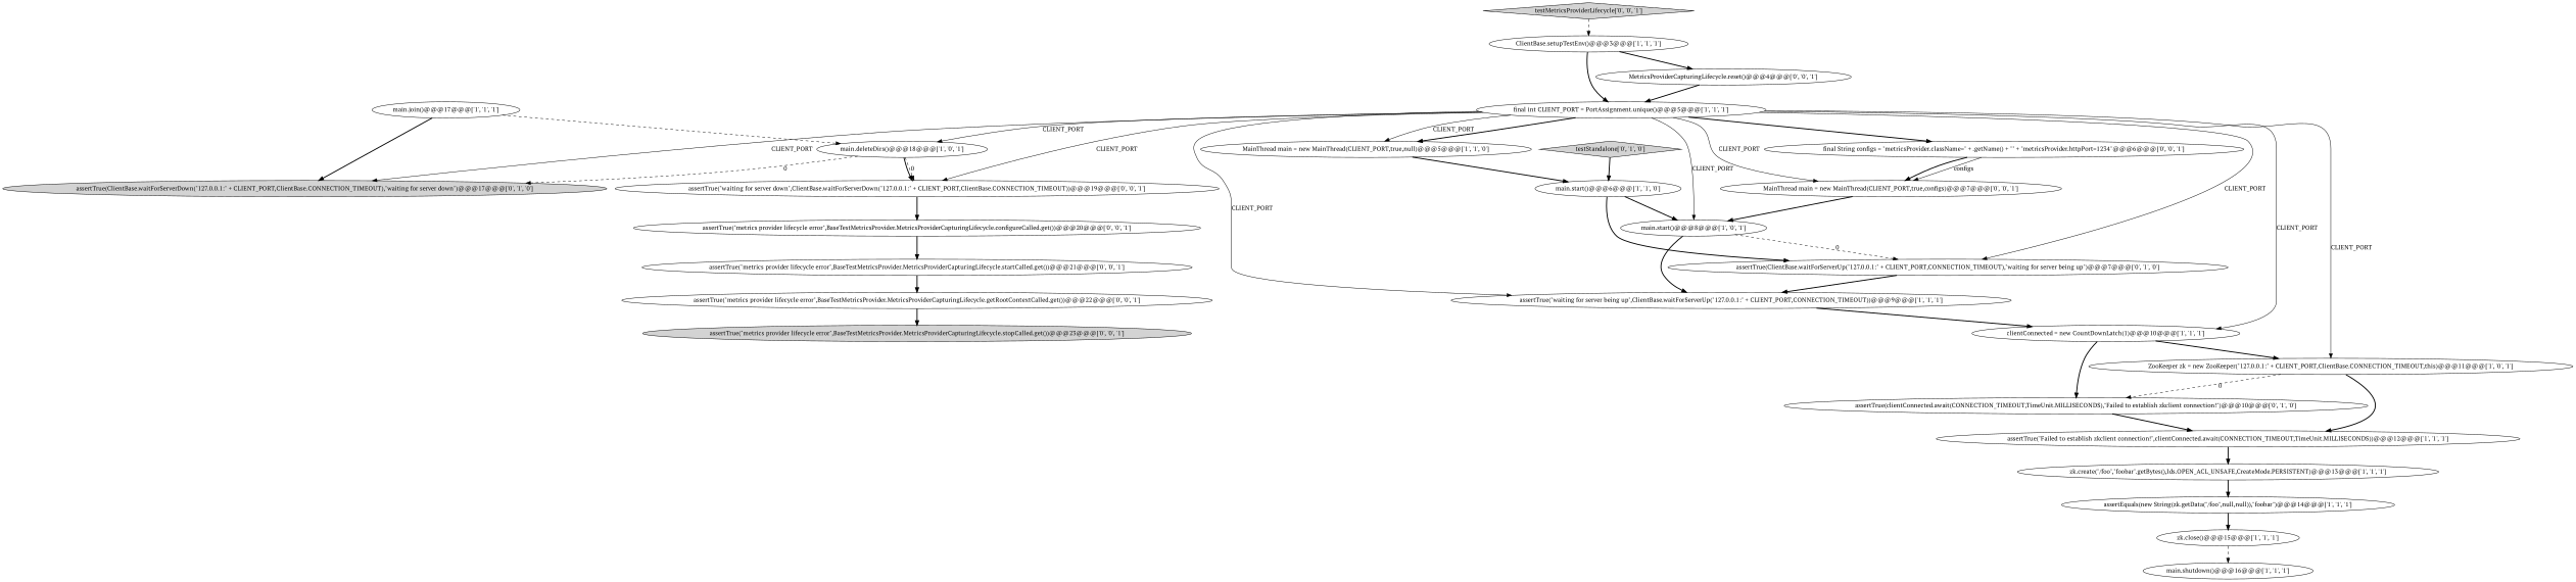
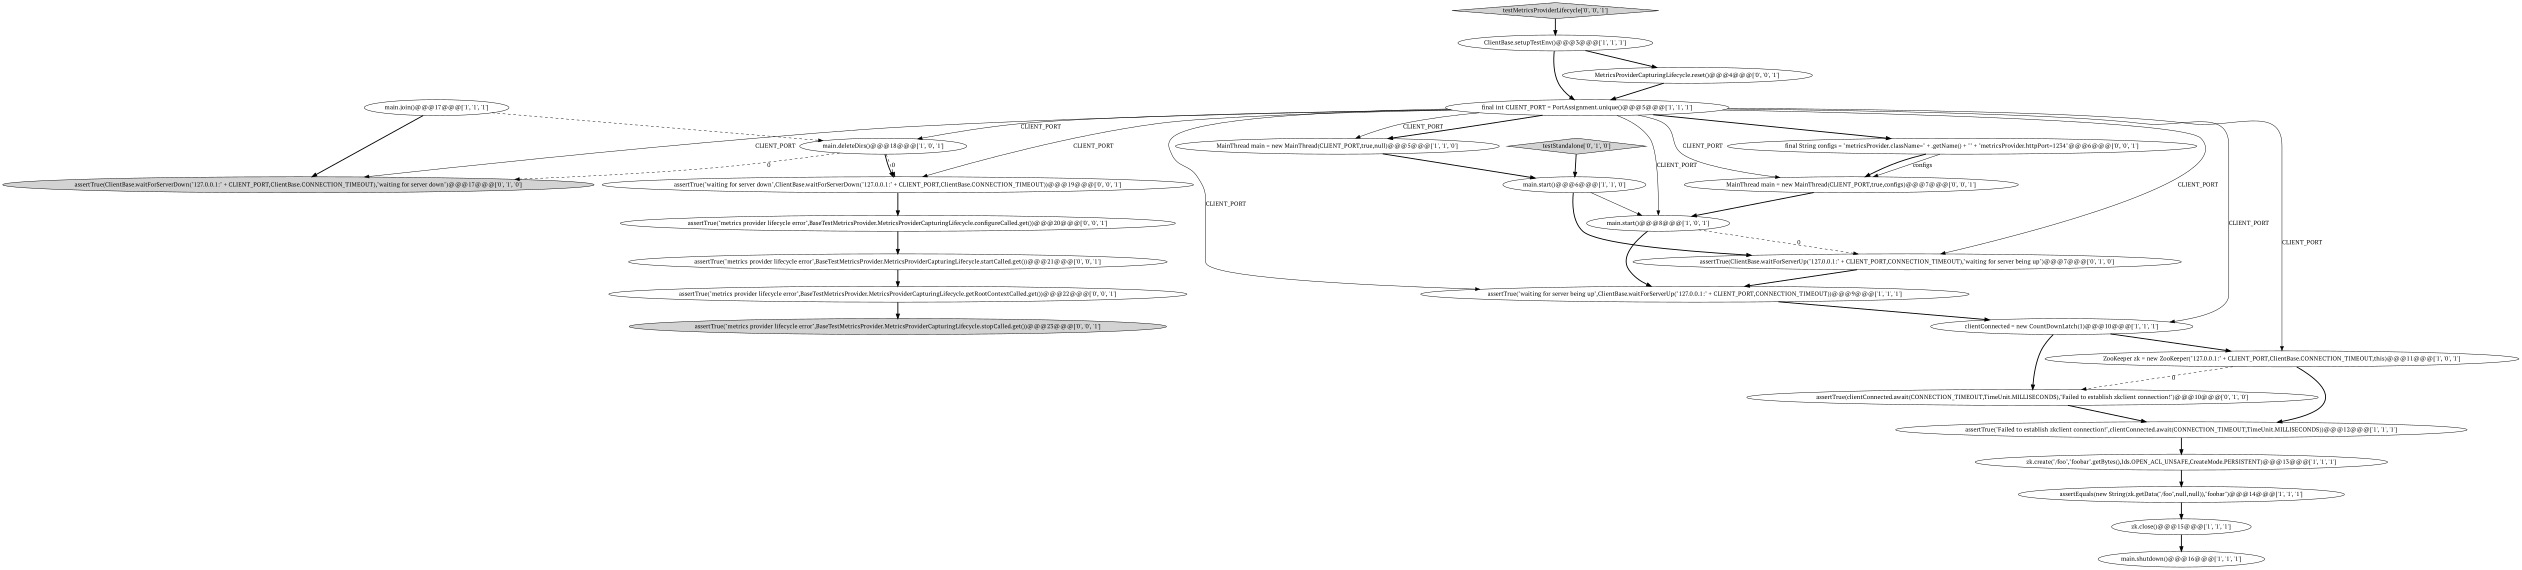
  digraph {
    fontname="PT Serif"
    node [fillcolor=white fontname="PT Serif" shape=ellipse style=filled]
    edge [fontname="PT Serif" style=bold]
    n1 [label="ClientBase.setupTestEnv()@@@3@@@['1', '1', '1']"]
    n2 [label="MetricsProviderCapturingLifecycle.reset()@@@4@@@['0', '0', '1']"]
    n3 [label="final int CLIENT_PORT = PortAssignment.unique()@@@5@@@['1', '1', '1']"]
    n4 [label="main.deleteDirs()@@@18@@@['1', '0', '1']"]
    n5 [label="assertTrue(\"waiting for server down\",ClientBase.waitForServerDown(\"127.0.0.1:\" + CLIENT_PORT,ClientBase.CONNECTION_TIMEOUT))@@@19@@@['0', '0', '1']"]
    n6 [fillcolor=lightgray label="assertTrue(ClientBase.waitForServerDown(\"127.0.0.1:\" + CLIENT_PORT,ClientBase.CONNECTION_TIMEOUT),\"waiting for server down\")@@@17@@@['0', '1', '0']"]
    n7 [label="assertTrue(\"waiting for server being up\",ClientBase.waitForServerUp(\"127.0.0.1:\" + CLIENT_PORT,CONNECTION_TIMEOUT))@@@9@@@['1', '1', '1']"]
    n8 [label="clientConnected = new CountDownLatch(1)@@@10@@@['1', '1', '1']"]
    n9 [label="ZooKeeper zk = new ZooKeeper(\"127.0.0.1:\" + CLIENT_PORT,ClientBase.CONNECTION_TIMEOUT,this)@@@11@@@['1', '0', '1']"]
    n10 [label="assertTrue(ClientBase.waitForServerUp(\"127.0.0.1:\" + CLIENT_PORT,CONNECTION_TIMEOUT),\"waiting for server being up\")@@@7@@@['0', '1', '0']"]
    n11 [label="main.start()@@@8@@@['1', '0', '1']"]
    n12 [label="MainThread main = new MainThread(CLIENT_PORT,true,configs)@@@7@@@['0', '0', '1']"]
    n13 [label="final String configs = \"metricsProvider.className=\" + .getName() + \"\" + \"metricsProvider.httpPort=1234\"@@@6@@@['0', '0', '1']"]
    n14 [label="MainThread main = new MainThread(CLIENT_PORT,true,null)@@@5@@@['1', '1', '0']"]
    n15 [label="assertTrue(\"metrics provider lifecycle error\",BaseTestMetricsProvider.MetricsProviderCapturingLifecycle.configureCalled.get())@@@20@@@['0', '0', '1']"]
    n16 [label="assertTrue(clientConnected.await(CONNECTION_TIMEOUT,TimeUnit.MILLISECONDS),\"Failed to establish zkclient connection!\")@@@10@@@['0', '1', '0']"]
    n17 [label="assertEquals(new String(zk.getData(\"/foo\",null,null)),\"foobar\")@@@14@@@['1', '1', '1']"]
    n18 [label="zk.close()@@@15@@@['1', '1', '1']"]
    n19 [label="main.shutdown()@@@16@@@['1', '1', '1']"]
    n20 [fillcolor=lightgray label="testMetricsProviderLifecycle['0', '0', '1']" shape=diamond]
    n21 [label="assertTrue(\"Failed to establish zkclient connection!\",clientConnected.await(CONNECTION_TIMEOUT,TimeUnit.MILLISECONDS))@@@12@@@['1', '1', '1']"]
    n22 [label="zk.create(\"/foo\",\"foobar\".getBytes(),Ids.OPEN_ACL_UNSAFE,CreateMode.PERSISTENT)@@@13@@@['1', '1', '1']"]
    n23 [label="assertTrue(\"metrics provider lifecycle error\",BaseTestMetricsProvider.MetricsProviderCapturingLifecycle.startCalled.get())@@@21@@@['0', '0', '1']"]
    n24 [label="assertTrue(\"metrics provider lifecycle error\",BaseTestMetricsProvider.MetricsProviderCapturingLifecycle.getRootContextCalled.get())@@@22@@@['0', '0', '1']"]
    n25 [fillcolor=lightgray label="assertTrue(\"metrics provider lifecycle error\",BaseTestMetricsProvider.MetricsProviderCapturingLifecycle.stopCalled.get())@@@23@@@['0', '0', '1']"]
    n26 [fillcolor=lightgray label="testStandalone['0', '1', '0']" shape=diamond]
    n27 [label="main.start()@@@6@@@['1', '1', '0']"]
    n28 [label="main.join()@@@17@@@['1', '1', '1']"]
    n1 -> n2
    n1 -> n3
    n2 -> n3
    n3 -> n4 [label=CLIENT_PORT style=solid]
    n3 -> n5 [label=CLIENT_PORT style=solid]
    n3 -> n6 [label=CLIENT_PORT style=solid]
    n3 -> n7 [label=CLIENT_PORT style=solid]
    n3 -> n8 [label=CLIENT_PORT style=solid]
    n3 -> n9 [label=CLIENT_PORT style=solid]
    n3 -> n10 [label=CLIENT_PORT style=solid]
    n3 -> n11 [label=CLIENT_PORT style=solid]
    n3 -> n12 [label=CLIENT_PORT style=solid]
    n3 -> n13
    n3 -> n14
    n3 -> n14 [label=CLIENT_PORT style=solid]
    n4 -> n5
    n4 -> n5 [label=0 style=dashed]
    n4 -> n6 [label=0 style=dashed]
    n5 -> n15
    n7 -> n8
    n8 -> n9
    n8 -> n16
    n9 -> n16 [label=0 style=dashed]
    n9 -> n21
    n10 -> n7
    n11 -> n7
    n11 -> n10 [label=0 style=dashed]
    n12 -> n11
    n13 -> n12 [label=configs style=solid]
    n13 -> n12
    n14 -> n27
    n15 -> n23
    n16 -> n21
    n17 -> n18
-   n18 -> n19 [style=dashed]
-   n20 -> n1 [style=dashed]
+   n18 -> n19
+   n20 -> n1
    n21 -> n22
    n22 -> n17
    n23 -> n24
    n24 -> n25
    n26 -> n27
    n27 -> n10
-   n27 -> n11
+   n27 -> n11 [style=solid]
    n28 -> n4 [style=dashed]
    n28 -> n6
  }
